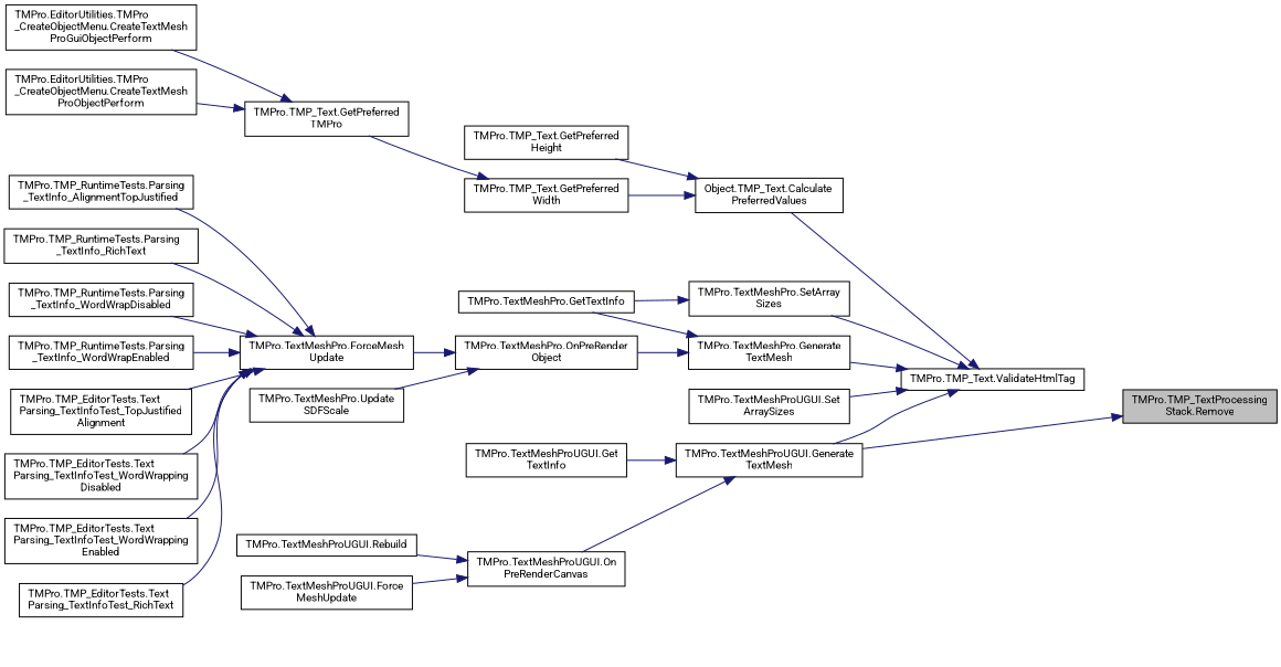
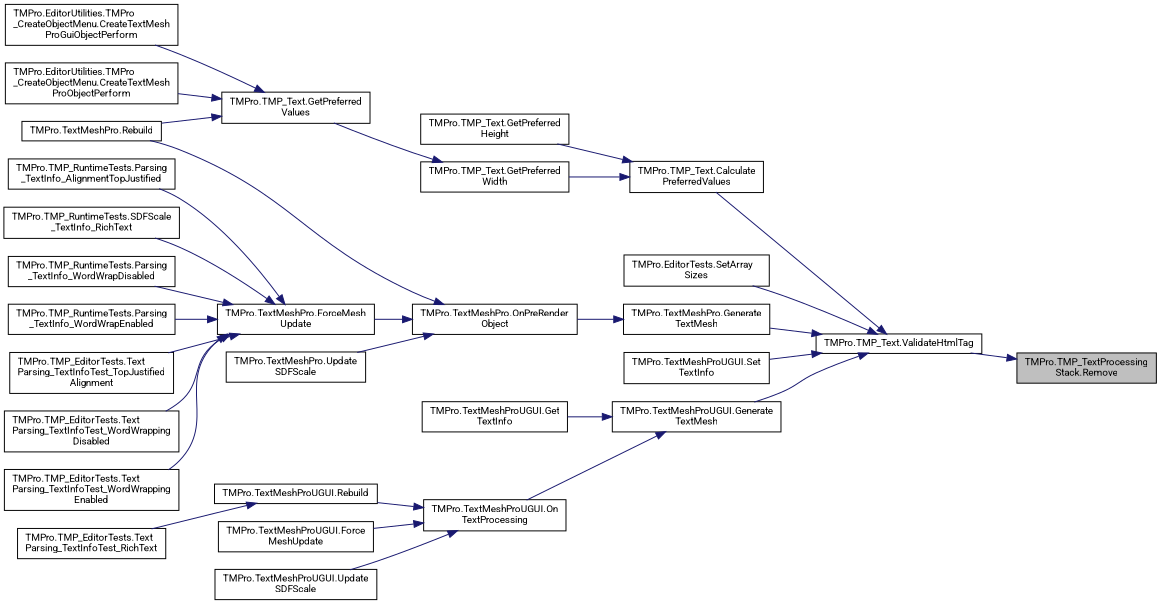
  digraph {
    fontname=Roboto
    rankdir=RL
    node [color=black fillcolor=white fontname=Roboto fontsize=10 shape=record style=filled]
    edge [color=midnightblue dir=back fontname=Roboto fontsize=10 labelfontname=Helvetica labelfontsize=10 style=solid]
    n1 [fillcolor=grey75 fontcolor=black height=0.2 label="TMPro.TMP_TextProcessing\lStack.Remove" width=0.4]
    n2 [height=0.2 label="TMPro.TMP_Text.ValidateHtmlTag" width=0.4]
-   n3 [height=0.2 label="Object.TMP_Text.Calculate\lPreferredValues" width=0.4]
+   n3 [height=0.2 label="TMPro.TMP_Text.Calculate\lPreferredValues" width=0.4]
    n4 [height=0.2 label="TMPro.TextMeshPro.Generate\lTextMesh" width=0.4]
    n5 [height=0.2 label="TMPro.TextMeshProUGUI.Generate\lTextMesh" width=0.4]
-   n6 [height=0.2 label="TMPro.TextMeshPro.SetArray\lSizes" width=0.4]
-   n7 [height=0.2 label="TMPro.TextMeshProUGUI.Set\lArraySizes" width=0.4]
+   n6 [height=0.2 label="TMPro.EditorTests.SetArray\lSizes" width=0.4]
+   n7 [height=0.2 label="TMPro.TextMeshProUGUI.Set\lTextInfo" width=0.4]
    n8 [height=0.2 label="TMPro.TMP_Text.GetPreferred\lHeight" width=0.4]
    n9 [height=0.2 label="TMPro.TMP_Text.GetPreferred\lWidth" width=0.4]
-   n10 [height=0.2 label="TMPro.TextMeshPro.GetTextInfo" width=0.4]
    n11 [height=0.2 label="TMPro.TextMeshPro.OnPreRender\lObject" width=0.4]
    n12 [height=0.2 label="TMPro.TextMeshProUGUI.Get\lTextInfo" width=0.4]
-   n13 [height=0.2 label="TMPro.TextMeshProUGUI.On\lPreRenderCanvas" width=0.4]
-   n14 [height=0.2 label="TMPro.TMP_Text.GetPreferred\lTMPro" width=0.4]
+   n13 [height=0.2 label="TMPro.TextMeshProUGUI.On\lTextProcessing" width=0.4]
+   n14 [height=0.2 label="TMPro.TMP_Text.GetPreferred\lValues" width=0.4]
    n15 [height=0.2 label="TMPro.EditorUtilities.TMPro\l_CreateObjectMenu.CreateTextMesh\lProGuiObjectPerform" width=0.4]
    n16 [height=0.2 label="TMPro.EditorUtilities.TMPro\l_CreateObjectMenu.CreateTextMesh\lProObjectPerform" width=0.4]
+   n17 [height=0.2 label="TMPro.TextMeshPro.Rebuild" width=0.4]
    n18 [height=0.2 label="TMPro.TextMeshProUGUI.Rebuild" width=0.4]
    n19 [height=0.2 label="TMPro.TextMeshPro.ForceMesh\lUpdate" width=0.4]
    n20 [height=0.2 label="TMPro.TextMeshPro.Update\lSDFScale" width=0.4]
    n21 [height=0.2 label="TMPro.TMP_RuntimeTests.Parsing\l_TextInfo_AlignmentTopJustified" width=0.4]
-   n22 [height=0.2 label="TMPro.TMP_RuntimeTests.Parsing\l_TextInfo_RichText" width=0.4]
+   n22 [height=0.2 label="TMPro.TMP_RuntimeTests.SDFScale\l_TextInfo_RichText" width=0.4]
    n23 [height=0.2 label="TMPro.TMP_RuntimeTests.Parsing\l_TextInfo_WordWrapDisabled" width=0.4]
    n24 [height=0.2 label="TMPro.TMP_RuntimeTests.Parsing\l_TextInfo_WordWrapEnabled" width=0.4]
    n25 [height=0.2 label="TMPro.TMP_EditorTests.Text\lParsing_TextInfoTest_RichText" width=0.4]
    n26 [height=0.2 label="TMPro.TMP_EditorTests.Text\lParsing_TextInfoTest_TopJustified\lAlignment" width=0.4]
    n27 [height=0.2 label="TMPro.TMP_EditorTests.Text\lParsing_TextInfoTest_WordWrapping\lDisabled" width=0.4]
    n28 [height=0.2 label="TMPro.TMP_EditorTests.Text\lParsing_TextInfoTest_WordWrapping\lEnabled" width=0.4]
    n29 [height=0.2 label="TMPro.TextMeshProUGUI.Force\lMeshUpdate" width=0.4]
-   n1 -> n5
+   n30 [height=0.2 label="TMPro.TextMeshProUGUI.Update\lSDFScale" width=0.4]
+   n1 -> n2
    n2 -> n3
    n2 -> n4
    n2 -> n5
    n2 -> n6
    n2 -> n7
    n3 -> n8
    n3 -> n9
-   n4 -> n10
    n4 -> n11
    n5 -> n12
    n5 -> n13
-   n6 -> n10
    n9 -> n14
+   n11 -> n17
    n11 -> n19
    n11 -> n20
    n13 -> n18
    n13 -> n29
+   n13 -> n30
    n14 -> n15
    n14 -> n16
+   n14 -> n17
    n19 -> n21
    n19 -> n22
    n19 -> n23
    n19 -> n24
-   n19 -> n25
+   n18 -> n25
    n19 -> n26
    n19 -> n27
    n19 -> n28
  }
